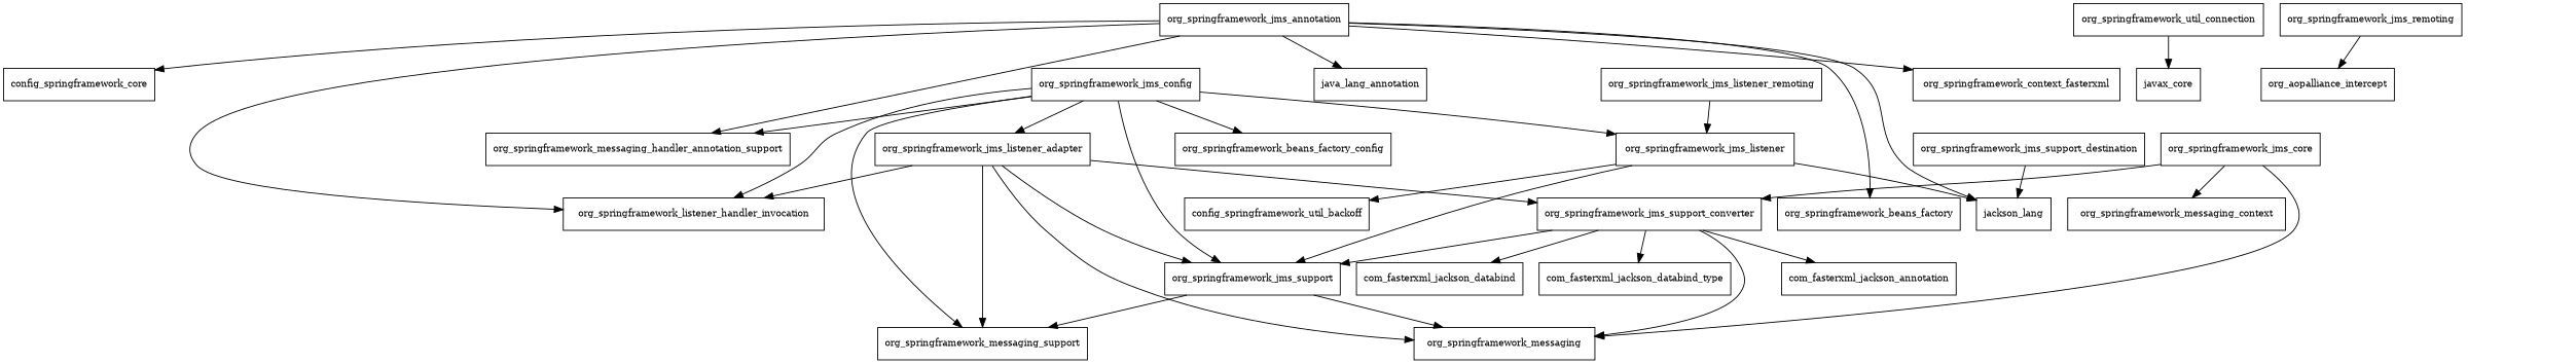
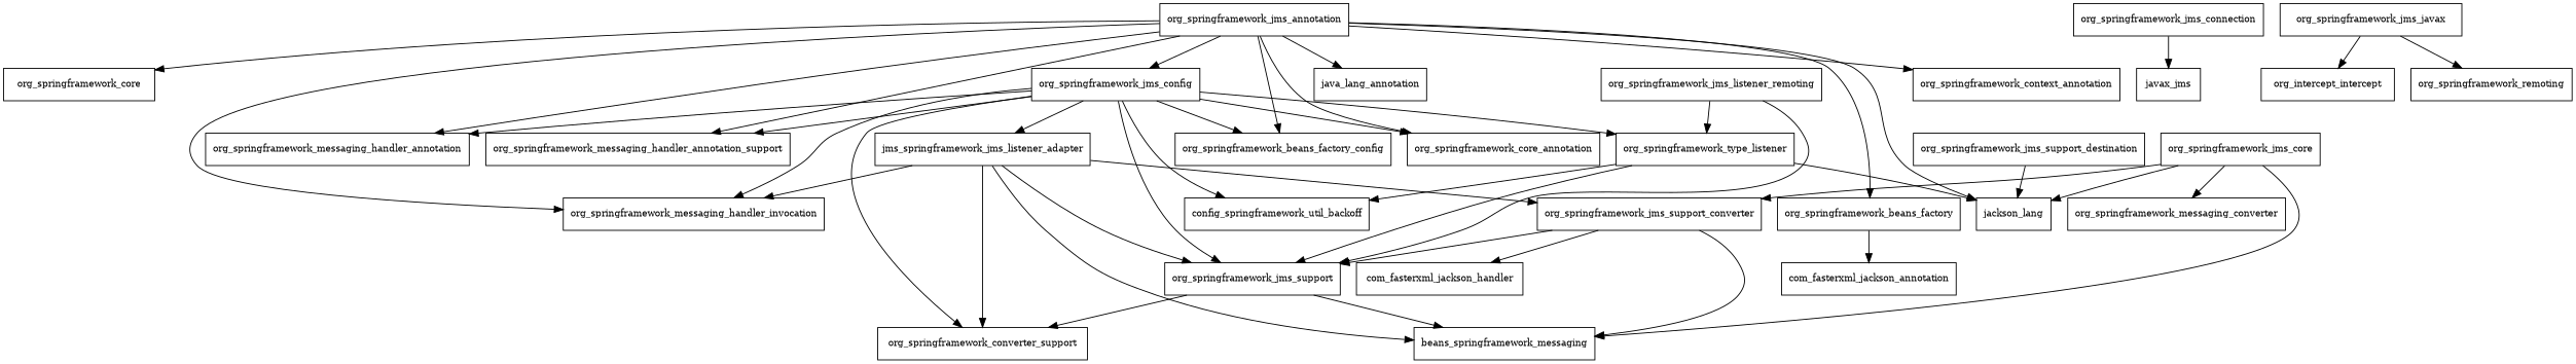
  digraph {
    node [fontsize=10.0 shape=box]
    n1 [label=jackson_lang]
    org_springframework_jms_annotation
    java_lang_annotation
    org_springframework_beans_factory
    org_springframework_beans_factory_config
-   org_springframework_context_annotation [label=org_springframework_context_fasterxml]
-   org_springframework_core [label=config_springframework_core]
+   org_springframework_context_annotation
+   org_springframework_core
+   org_springframework_core_annotation
    org_springframework_jms_config
+   org_springframework_messaging_handler_annotation
    org_springframework_messaging_handler_annotation_support
-   org_springframework_messaging_handler_invocation [label=org_springframework_listener_handler_invocation]
-   org_springframework_jms_listener
-   org_springframework_jms_listener_adapter
+   org_springframework_messaging_handler_invocation
+   org_springframework_jms_listener [label=org_springframework_type_listener]
+   org_springframework_jms_listener_adapter [label=jms_springframework_jms_listener_adapter]
    org_springframework_jms_support
    n16 [label=config_springframework_util_backoff]
-   org_springframework_messaging_support
+   org_springframework_messaging_support [label=org_springframework_converter_support]
    org_springframework_jms_support_converter
-   org_springframework_messaging
+   org_springframework_messaging [label=beans_springframework_messaging]
    com_fasterxml_jackson_annotation
-   com_fasterxml_jackson_databind
-   com_fasterxml_jackson_databind_type
-   org_springframework_jms_connection [label=org_springframework_util_connection]
-   javax_jms [label=javax_core]
+   com_fasterxml_jackson_databind [label=com_fasterxml_jackson_handler]
+   org_springframework_jms_connection
+   javax_jms
    org_springframework_jms_core
-   org_springframework_messaging_converter [label=org_springframework_messaging_context]
+   org_springframework_messaging_converter
    n27 [label=org_springframework_jms_listener_remoting]
-   org_springframework_jms_remoting
-   org_aopalliance_intercept
+   org_springframework_jms_remoting [label=org_springframework_jms_javax]
+   org_aopalliance_intercept [label=org_intercept_intercept]
+   org_springframework_remoting
    org_springframework_jms_support_destination
    org_springframework_jms_annotation -> n1
    org_springframework_jms_annotation -> java_lang_annotation
    org_springframework_jms_annotation -> org_springframework_beans_factory
+   org_springframework_jms_annotation -> org_springframework_beans_factory_config
    org_springframework_jms_annotation -> org_springframework_context_annotation
    org_springframework_jms_annotation -> org_springframework_core
+   org_springframework_jms_annotation -> org_springframework_core_annotation
+   org_springframework_jms_annotation -> org_springframework_jms_config
+   org_springframework_jms_annotation -> org_springframework_messaging_handler_annotation
    org_springframework_jms_annotation -> org_springframework_messaging_handler_annotation_support
    org_springframework_jms_annotation -> org_springframework_messaging_handler_invocation
    org_springframework_jms_config -> org_springframework_beans_factory_config
+   org_springframework_jms_config -> org_springframework_core_annotation
+   org_springframework_jms_config -> org_springframework_messaging_handler_annotation
    org_springframework_jms_config -> org_springframework_messaging_handler_annotation_support
    org_springframework_jms_config -> org_springframework_messaging_handler_invocation
    org_springframework_jms_config -> org_springframework_jms_listener
    org_springframework_jms_config -> org_springframework_jms_listener_adapter
    org_springframework_jms_config -> org_springframework_jms_support
+   org_springframework_jms_config -> n16
    org_springframework_jms_config -> org_springframework_messaging_support
    org_springframework_jms_listener -> n1
    org_springframework_jms_listener -> org_springframework_jms_support
    org_springframework_jms_listener -> n16
    org_springframework_jms_listener_adapter -> org_springframework_messaging_handler_invocation
    org_springframework_jms_listener_adapter -> org_springframework_jms_support
    org_springframework_jms_listener_adapter -> org_springframework_messaging_support
    org_springframework_jms_listener_adapter -> org_springframework_jms_support_converter
    org_springframework_jms_listener_adapter -> org_springframework_messaging
    org_springframework_jms_support -> org_springframework_messaging_support
    org_springframework_jms_support -> org_springframework_messaging
    org_springframework_jms_support_converter -> org_springframework_jms_support
    org_springframework_jms_support_converter -> org_springframework_messaging
-   org_springframework_jms_support_converter -> com_fasterxml_jackson_annotation
+   org_springframework_beans_factory -> com_fasterxml_jackson_annotation
    org_springframework_jms_support_converter -> com_fasterxml_jackson_databind
-   org_springframework_jms_support_converter -> com_fasterxml_jackson_databind_type
    org_springframework_jms_connection -> javax_jms
+   org_springframework_jms_core -> n1
    org_springframework_jms_core -> org_springframework_jms_support_converter
    org_springframework_jms_core -> org_springframework_messaging
    org_springframework_jms_core -> org_springframework_messaging_converter
    n27 -> org_springframework_jms_listener
+   n27 -> org_springframework_jms_support
    org_springframework_jms_remoting -> org_aopalliance_intercept
+   org_springframework_jms_remoting -> org_springframework_remoting
    org_springframework_jms_support_destination -> n1
  }
